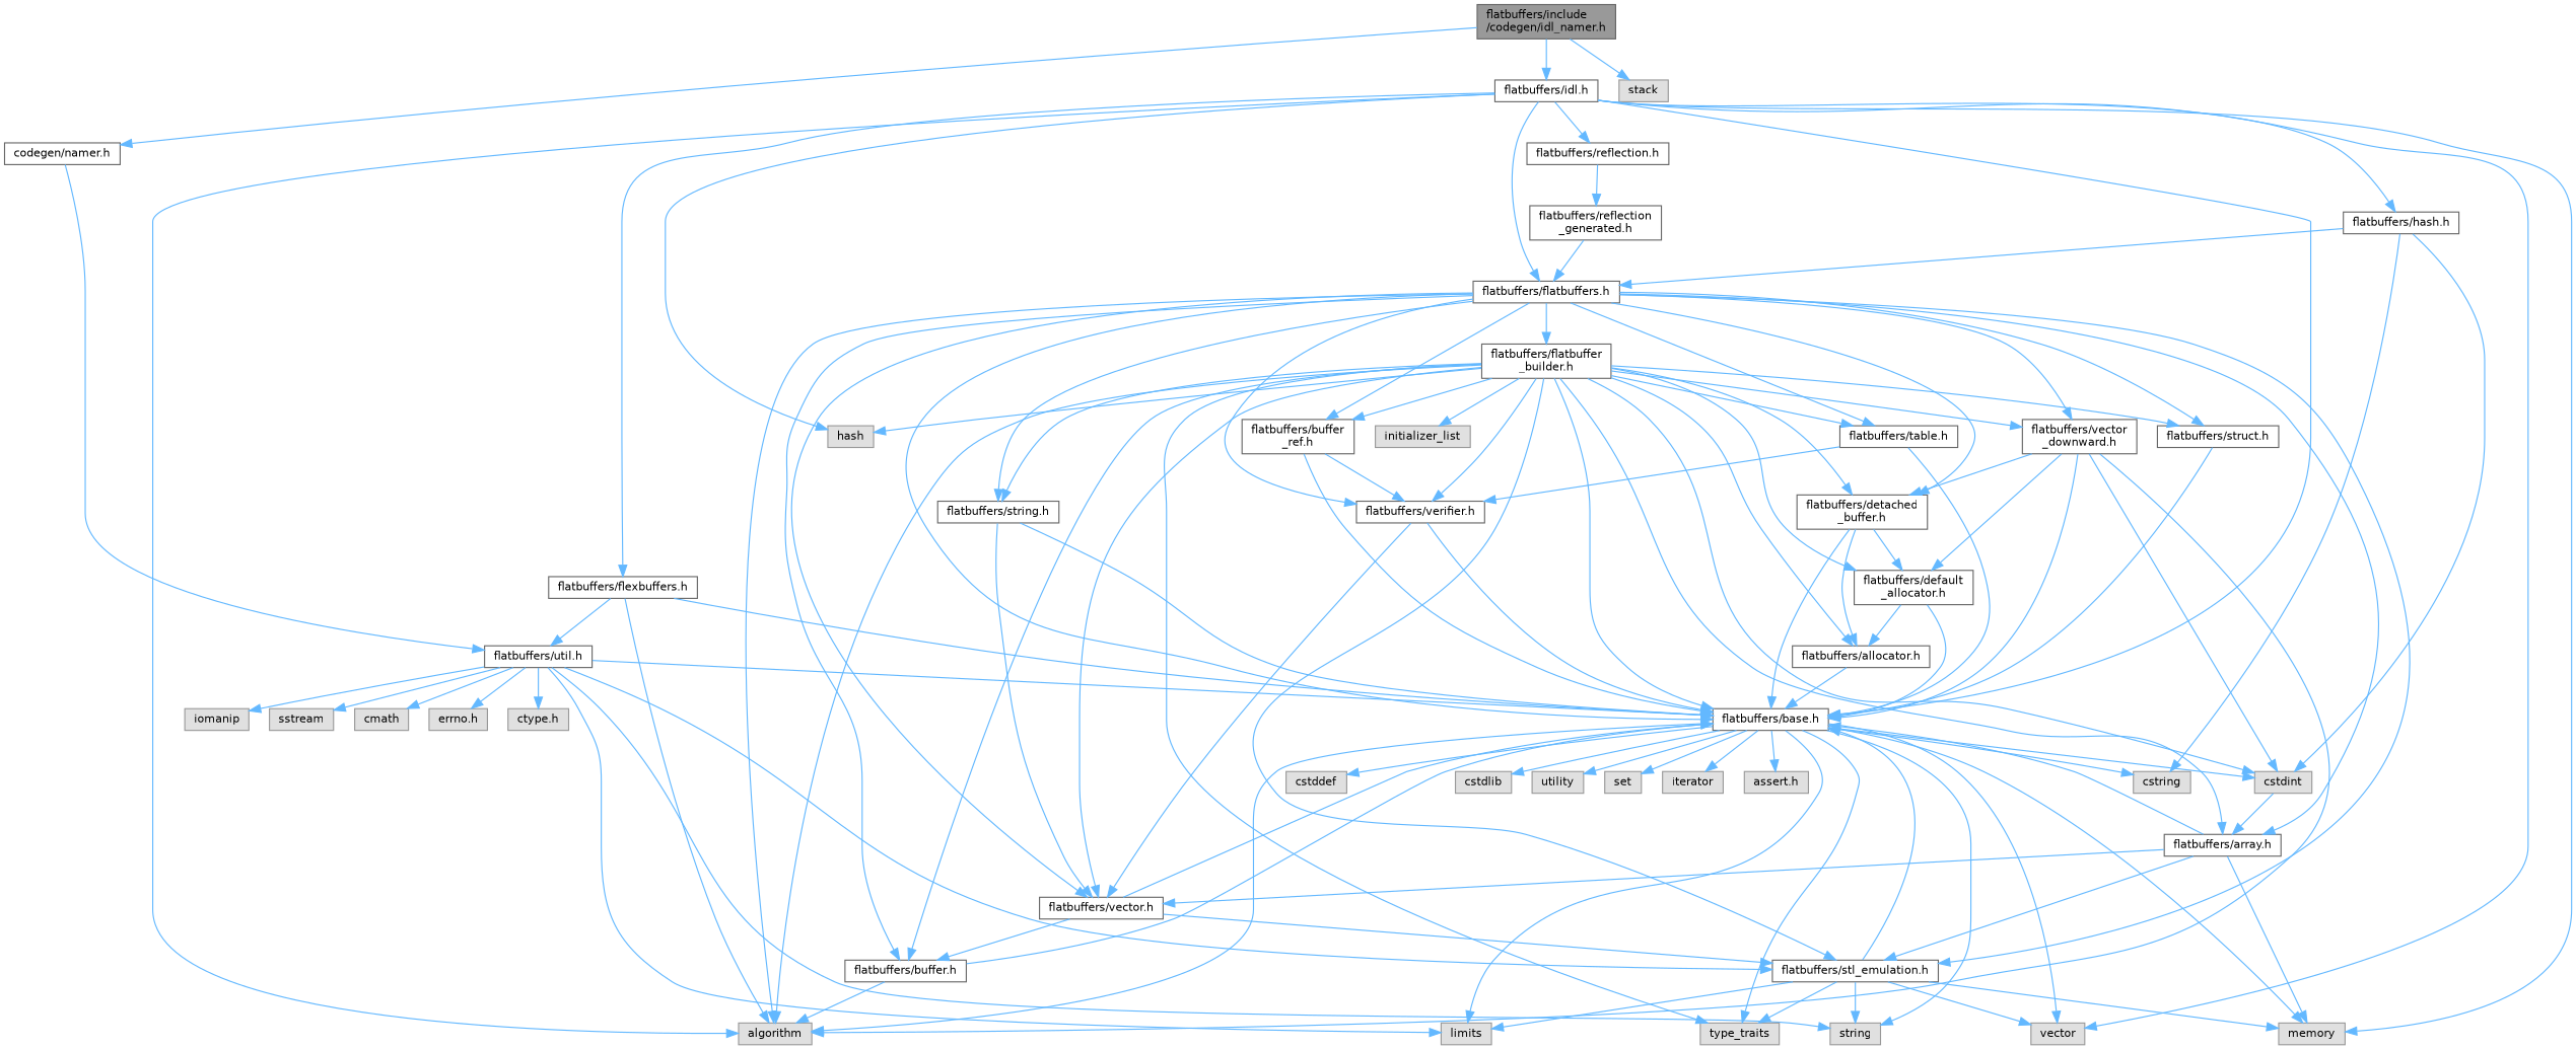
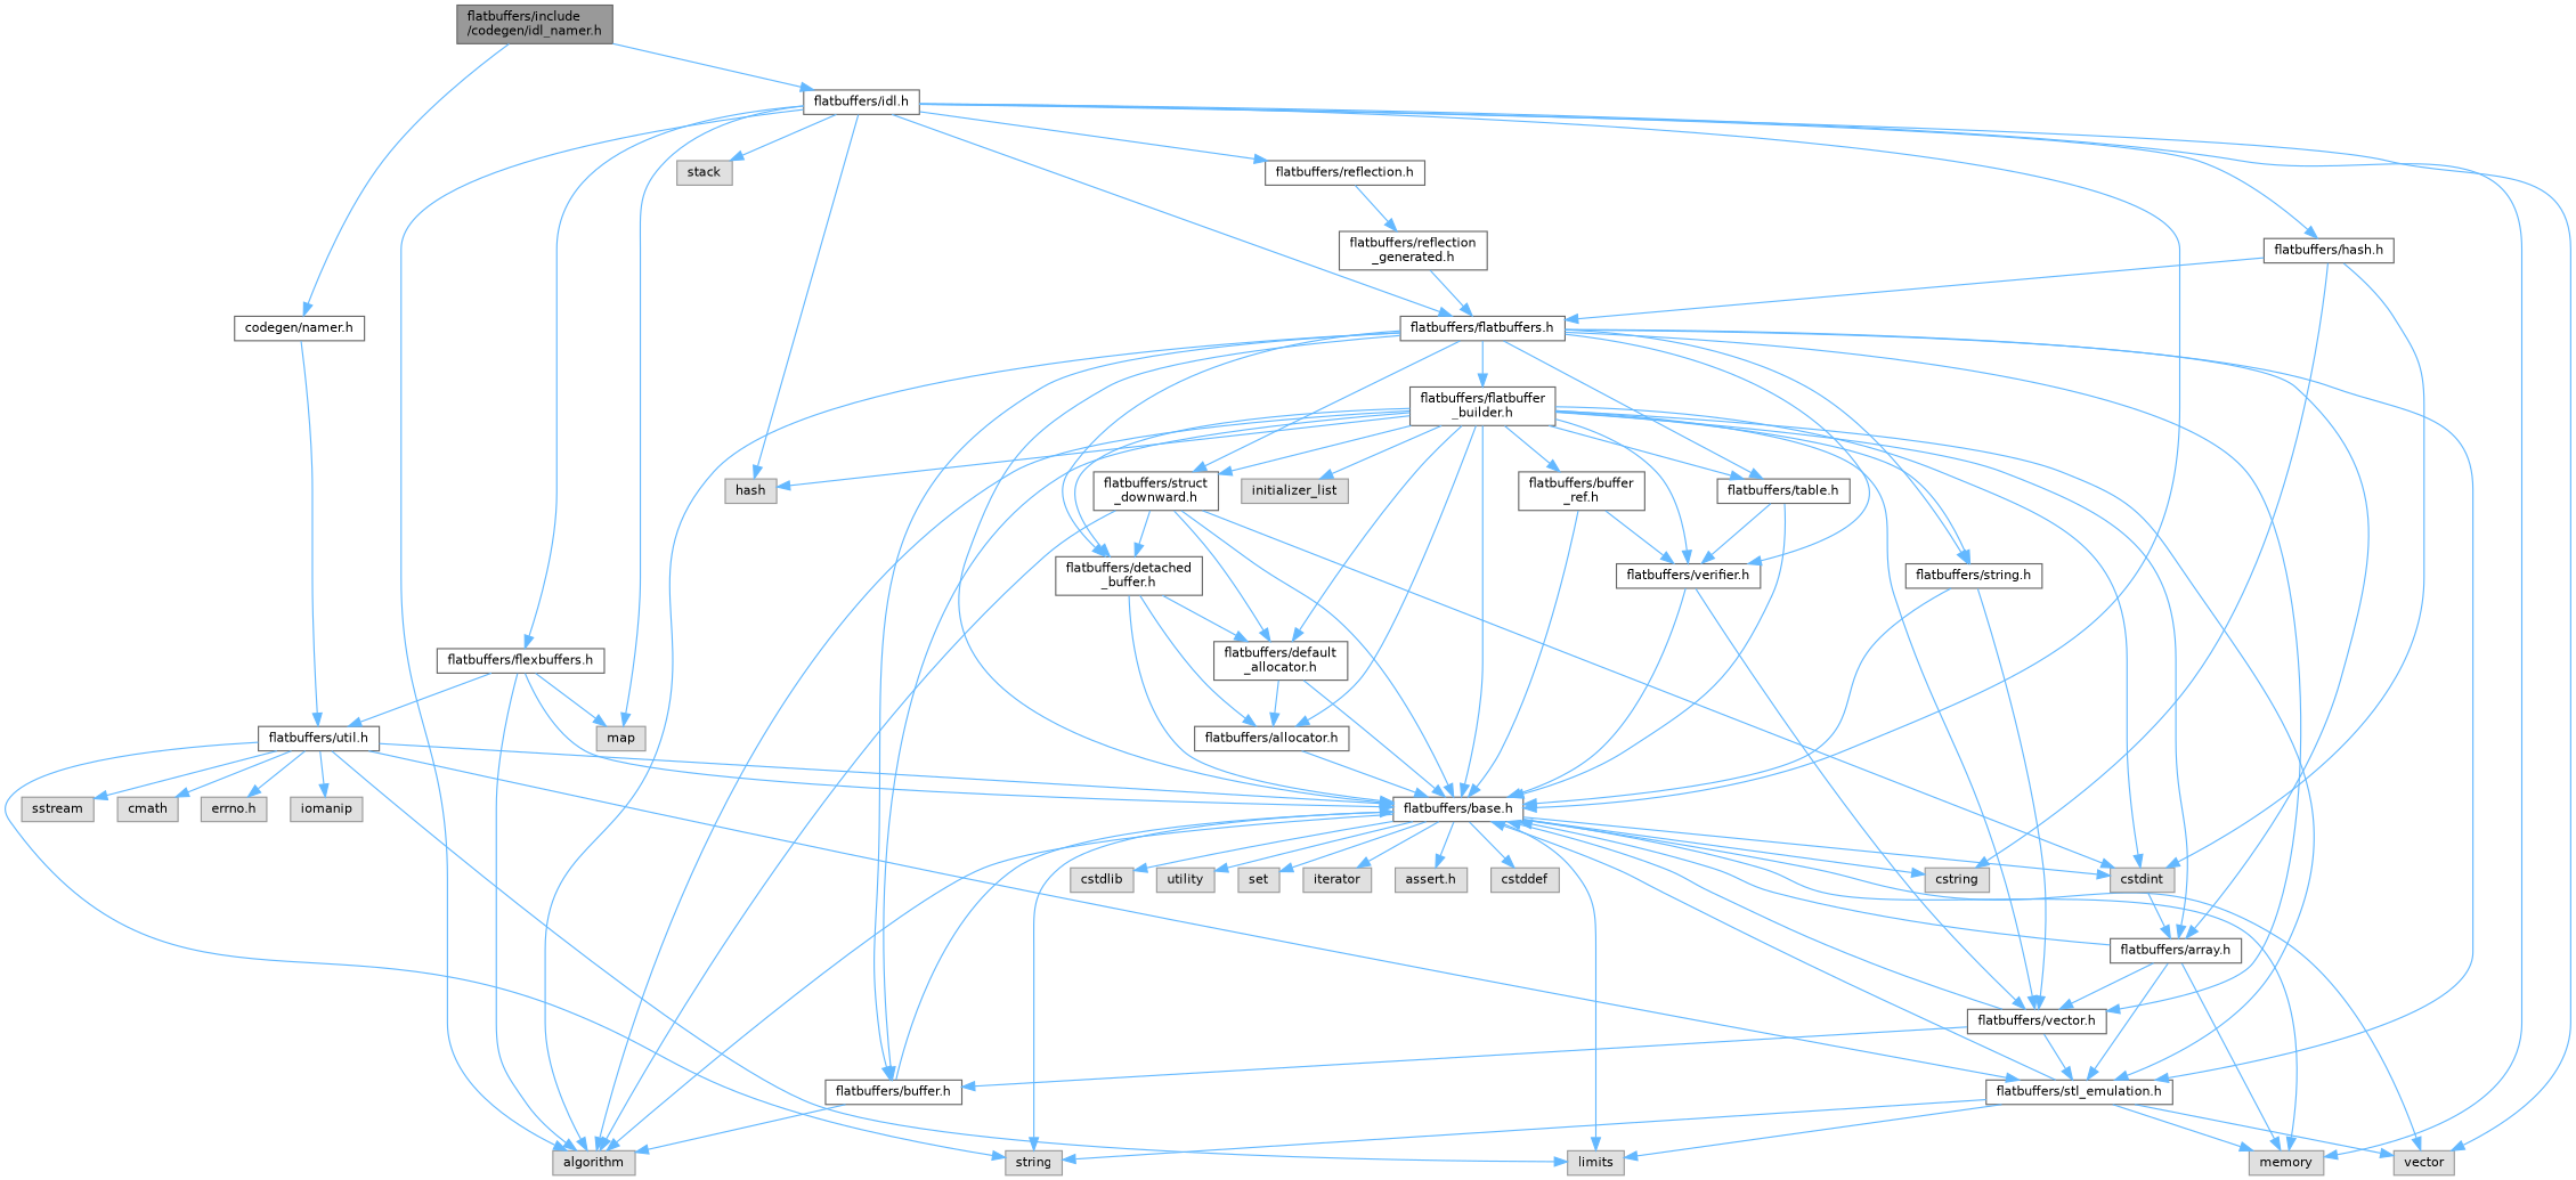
  digraph {
    node [color=grey40 fillcolor=white fontname=Helvetica fontsize=10 shape=box style=filled]
    edge [color=steelblue1 fontname=Helvetica fontsize=10 labelfontname=Helvetica labelfontsize=10 style=solid]
    n1 [color=gray40 fillcolor=grey60 fontcolor=black height=0.2 label="flatbuffers/include\l/codegen/idl_namer.h" width=0.4]
    n2 [height=0.2 label="codegen/namer.h" width=0.4]
    n3 [height=0.2 label="flatbuffers/idl.h" width=0.4]
    n4 [height=0.2 label="flatbuffers/util.h" width=0.4]
    n5 [height=0.2 label="flatbuffers/base.h" width=0.4]
    n6 [color=grey60 fillcolor="#E0E0E0" height=0.2 label=vector width=0.4]
    n7 [color=grey60 fillcolor="#E0E0E0" height=0.2 label=algorithm width=0.4]
    n8 [color=grey60 fillcolor="#E0E0E0" height=0.2 label=memory width=0.4]
    n9 [color=grey60 fillcolor="#E0E0E0" height=0.2 label=hash width=0.4]
+   n10 [color=grey60 fillcolor="#E0E0E0" height=0.2 label=map width=0.4]
    n11 [color=grey60 fillcolor="#E0E0E0" height=0.2 label=stack width=0.4]
    n12 [height=0.2 label="flatbuffers/flatbuffers.h" width=0.4]
    n13 [height=0.2 label="flatbuffers/flexbuffers.h" width=0.4]
    n14 [height=0.2 label="flatbuffers/hash.h" width=0.4]
    n15 [height=0.2 label="flatbuffers/reflection.h" width=0.4]
-   n16 [color=grey60 fillcolor="#E0E0E0" height=0.2 label="ctype.h" width=0.4]
    n17 [color=grey60 fillcolor="#E0E0E0" height=0.2 label="errno.h" width=0.4]
    n18 [color=grey60 fillcolor="#E0E0E0" height=0.2 label=string width=0.4]
    n19 [color=grey60 fillcolor="#E0E0E0" height=0.2 label=limits width=0.4]
    n20 [height=0.2 label="flatbuffers/stl_emulation.h" width=0.4]
    n21 [color=grey60 fillcolor="#E0E0E0" height=0.2 label=iomanip width=0.4]
    n22 [color=grey60 fillcolor="#E0E0E0" height=0.2 label=sstream width=0.4]
    n23 [color=grey60 fillcolor="#E0E0E0" height=0.2 label=cmath width=0.4]
    n24 [color=grey60 fillcolor="#E0E0E0" height=0.2 label="assert.h" width=0.4]
    n25 [color=grey60 fillcolor="#E0E0E0" height=0.2 label=cstdint width=0.4]
    n26 [color=grey60 fillcolor="#E0E0E0" height=0.2 label=cstddef width=0.4]
    n27 [color=grey60 fillcolor="#E0E0E0" height=0.2 label=cstdlib width=0.4]
    n28 [color=grey60 fillcolor="#E0E0E0" height=0.2 label=cstring width=0.4]
    n29 [color=grey60 fillcolor="#E0E0E0" height=0.2 label=utility width=0.4]
-   n30 [color=grey60 fillcolor="#E0E0E0" height=0.2 label=type_traits width=0.4]
    n31 [color=grey60 fillcolor="#E0E0E0" height=0.2 label=set width=0.4]
    n32 [color=grey60 fillcolor="#E0E0E0" height=0.2 label=iterator width=0.4]
    n33 [height=0.2 label="flatbuffers/array.h" width=0.4]
    n34 [height=0.2 label="flatbuffers/vector.h" width=0.4]
    n35 [height=0.2 label="flatbuffers/buffer.h" width=0.4]
    n36 [height=0.2 label="flatbuffers/buffer\l_ref.h" width=0.4]
    n37 [height=0.2 label="flatbuffers/verifier.h" width=0.4]
    n38 [height=0.2 label="flatbuffers/detached\l_buffer.h" width=0.4]
    n39 [height=0.2 label="flatbuffers/flatbuffer\l_builder.h" width=0.4]
    n40 [height=0.2 label="flatbuffers/string.h" width=0.4]
-   n41 [height=0.2 label="flatbuffers/struct.h" width=0.4]
    n42 [height=0.2 label="flatbuffers/table.h" width=0.4]
-   n43 [height=0.2 label="flatbuffers/vector\l_downward.h" width=0.4]
+   n43 [height=0.2 label="flatbuffers/struct\l_downward.h" width=0.4]
    n44 [height=0.2 label="flatbuffers/reflection\l_generated.h" width=0.4]
    n45 [height=0.2 label="flatbuffers/allocator.h" width=0.4]
    n46 [height=0.2 label="flatbuffers/default\l_allocator.h" width=0.4]
    n47 [color=grey60 fillcolor="#E0E0E0" height=0.2 label=initializer_list width=0.4]
    n1 -> n2
    n1 -> n3
    n2 -> n4
    n3 -> n5
    n3 -> n6
    n3 -> n7
    n3 -> n8
    n3 -> n9
-   n1 -> n11
+   n3 -> n10
+   n3 -> n11
    n3 -> n12
    n3 -> n13
    n3 -> n14
    n3 -> n15
    n4 -> n5
-   n4 -> n16
    n4 -> n17
    n4 -> n18
    n4 -> n19
    n4 -> n20
    n4 -> n21
    n4 -> n22
    n4 -> n23
    n5 -> n6
    n5 -> n7
    n5 -> n8
    n5 -> n18
    n5 -> n19
    n5 -> n24
    n5 -> n25
    n5 -> n26
    n5 -> n27
    n5 -> n28
    n5 -> n29
-   n5 -> n30
    n5 -> n31
    n5 -> n32
    n12 -> n5
    n12 -> n7
    n12 -> n20
    n12 -> n33
    n12 -> n34
    n12 -> n35
-   n12 -> n36
    n12 -> n37
    n12 -> n38
    n12 -> n39
    n12 -> n40
-   n12 -> n41
    n12 -> n42
    n12 -> n43
    n13 -> n4
    n13 -> n5
    n13 -> n7
+   n13 -> n10
    n14 -> n12
    n14 -> n25
    n14 -> n28
    n15 -> n44
    n20 -> n5
    n20 -> n6
    n20 -> n8
    n20 -> n18
    n20 -> n19
-   n20 -> n30
    n25 -> n33
    n33 -> n5
    n33 -> n8
    n33 -> n20
    n33 -> n34
    n34 -> n5
    n34 -> n20
    n34 -> n35
    n35 -> n5
    n35 -> n7
    n36 -> n5
    n36 -> n37
    n37 -> n5
    n37 -> n34
    n38 -> n5
    n38 -> n45
    n38 -> n46
    n39 -> n5
    n39 -> n7
    n39 -> n9
    n39 -> n20
    n39 -> n25
-   n39 -> n30
    n39 -> n33
    n39 -> n34
    n39 -> n35
    n39 -> n36
    n39 -> n37
    n39 -> n38
    n39 -> n40
-   n39 -> n41
    n39 -> n42
    n39 -> n43
    n39 -> n45
    n39 -> n46
    n39 -> n47
    n40 -> n5
    n40 -> n34
-   n41 -> n5
    n42 -> n5
    n42 -> n37
    n43 -> n5
    n43 -> n7
    n43 -> n25
    n43 -> n38
    n43 -> n46
    n44 -> n12
    n45 -> n5
    n46 -> n5
    n46 -> n45
  }
